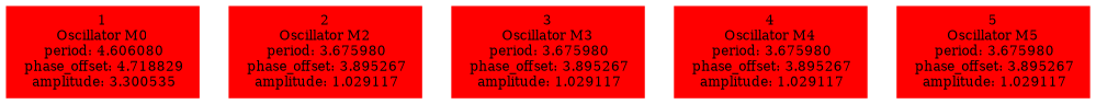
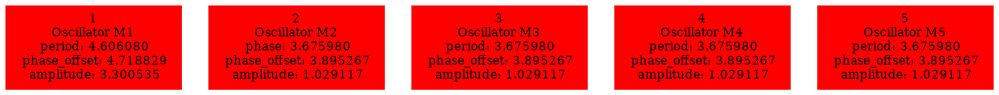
  digraph {
    forcelabels=true
    node [color=red fontsize=8 shape=box style=filled]
-   n1 [label=<1<BR />Oscillator M0<BR /> period: 4.606080<BR /> phase_offset: 4.718829<BR /> amplitude: 3.300535>]
-   n2 [label=<2<BR />Oscillator M2<BR /> period: 3.675980<BR /> phase_offset: 3.895267<BR /> amplitude: 1.029117>]
+   n1 [label=<1<BR />Oscillator M1<BR /> period: 4.606080<BR /> phase_offset: 4.718829<BR /> amplitude: 3.300535>]
+   n2 [label=<2<BR />Oscillator M2<BR /> phase: 3.675980<BR /> phase_offset: 3.895267<BR /> amplitude: 1.029117>]
    n3 [label=<3<BR />Oscillator M3<BR /> period: 3.675980<BR /> phase_offset: 3.895267<BR /> amplitude: 1.029117>]
    n4 [label=<4<BR />Oscillator M4<BR /> period: 3.675980<BR /> phase_offset: 3.895267<BR /> amplitude: 1.029117>]
    n5 [label=<5<BR />Oscillator M5<BR /> period: 3.675980<BR /> phase_offset: 3.895267<BR /> amplitude: 1.029117>]
  }
